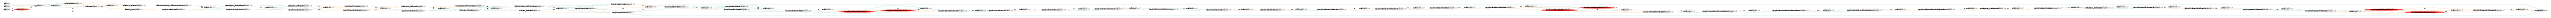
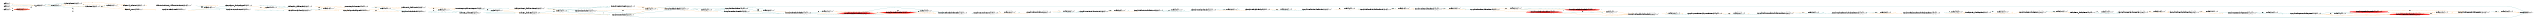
  digraph {
    rankdir=LR
    node [color=gray40 fillcolor=white shape=hexagon style=filled]
    edge [color=darkorange style=bold]
    n1 [color=blue label="!ShapeUtils.equal(this.seriesShapes,that.seriesShapes)@@@61@@@['1', '1', '0']"]
    n2 [label="return false@@@62@@@['1', '1', '0']" shape=box]
    n3 [label="!ShapeUtils.equal(this.defaultShape,that.defaultShape)@@@64@@@['1', '1', '0']" shape=octagon]
    n4 [label="return false@@@65@@@['1', '1', '0']" shape=ellipse]
    n5 [label="!Objects.equals(this.itemLabelsVisibleList,that.itemLabelsVisibleList)@@@67@@@['1', '1', '0']" shape=octagon]
    n6 [color=blue label="!Objects.equals(this.defaultItemLabelsVisible,that.defaultItemLabelsVisible)@@@70@@@['1', '1', '0']" shape=box]
    n7 [label="return false@@@71@@@['1', '1', '0']"]
    n8 [color=blue label="!Objects.equals(this.itemLabelFontMap,that.itemLabelFontMap)@@@73@@@['1', '1', '0']" shape=box]
    n9 [label="return false@@@74@@@['1', '1', '0']"]
    n10 [color=blue label="!Objects.equals(this.defaultItemLabelFont,that.defaultItemLabelFont)@@@76@@@['1', '1', '0']" shape=ellipse]
    n11 [color=blue label="return false@@@68@@@['1', '1', '0']" shape=octagon]
    n12 [label="return false@@@44@@@['1', '1', '0']" shape=box]
    n13 [color=blue label="!PaintUtils.equal(this.defaultOutlinePaint,that.defaultOutlinePaint)@@@46@@@['1', '1', '0']" shape=ellipse]
-   n14 [label="return false@@@47@@@['1', '1', '0']" shape=box]
    n15 [label="!Objects.equals(this.seriesStrokes,that.seriesStrokes)@@@49@@@['1', '1', '0']" shape=box]
    n16 [fillcolor=tomato label="Object obj@@@2@@@['1', '1', '1']" shape=octagon]
    n17 [color=blue label="obj == this@@@3@@@['1', '1', '1']" shape=ellipse]
    n18 [color=blue label="final TextBox that = (TextBox)obj@@@9@@@['0', '0', '1']" shape=box]
    n19 [color=blue label="AbstractRenderer that = (AbstractRenderer)obj@@@9@@@['1', '1', '0']" shape=box]
    n20 [label="return true@@@4@@@['1', '1', '1']" shape=box]
    n21 [label="!(obj instanceof AbstractRenderer)@@@6@@@['1', '1', '0']" shape=box]
    n22 [color=blue label="!(obj instanceof TextBox)@@@6@@@['0', '0', '1']" shape=box]
    n23 [label="!Objects.equals(this.outlinePaint,that.outlinePaint)@@@10@@@['0', '0', '1']"]
    n24 [color=blue label="this.dataBoundsIncludesVisibleSeriesOnly != that.dataBoundsIncludesVisibleSeriesOnly@@@10@@@['1', '1', '0']"]
    n25 [color=blue label="return false@@@86@@@['1', '1', '0']" shape=octagon]
    n26 [color=blue label="!Objects.equals(this.defaultPositiveItemLabelPosition,that.defaultPositiveItemLabelPosition)@@@88@@@['1', '1', '0']" shape=octagon]
    n27 [label="return false@@@89@@@['1', '1', '0']"]
    n28 [label="!Objects.equals(this.negativeItemLabelPositionMap,that.negativeItemLabelPositionMap)@@@91@@@['1', '1', '0']" shape=octagon]
    n29 [label="this.treatLegendShapeAsLine != that.treatLegendShapeAsLine@@@13@@@['1', '1', '0']"]
    n30 [color=blue label="return false@@@11@@@['1', '1', '1']" shape=box]
    n31 [color=blue label="this.defaultEntityRadius != that.defaultEntityRadius@@@16@@@['1', '1', '0']" shape=ellipse]
    n32 [color=blue label="return false@@@14@@@['1', '1', '1']"]
    n33 [color=blue label="!Objects.equals(this.outlineStroke,that.outlineStroke)@@@13@@@['0', '0', '1']"]
    n34 [color=blue label="return false@@@77@@@['1', '1', '0']" shape=octagon]
    n35 [color=blue fillcolor=red label="!PaintUtils.equal(this.itemLabelPaints,that.itemLabelPaints)@@@79@@@['0', '1', '0']" shape=ellipse]
    n36 [fillcolor=red label="!Objects.equals(this.itemLabelPaintList,that.itemLabelPaintList)@@@79@@@['1', '0', '0']" shape=ellipse]
    n37 [color=blue label="!PaintUtils.equal(this.seriesFillPaints,that.seriesFillPaints)@@@37@@@['0', '1', '0']"]
    n38 [label="return false@@@38@@@['1', '1', '0']"]
    n39 [label="!PaintUtils.equal(this.defaultFillPaint,that.defaultFillPaint)@@@40@@@['1', '1', '0']" shape=octagon]
    n40 [label="return false@@@41@@@['1', '1', '0']" shape=ellipse]
    n41 [fillcolor=red label="!Objects.equals(this.outlinePaintList,that.outlinePaintList)@@@43@@@['1', '0', '0']"]
    n42 [fillcolor=red label="!PaintUtils.equal(this.outlinePaints,that.outlinePaints)@@@43@@@['0', '1', '0']"]
    n43 [color=blue label="return false@@@53@@@['1', '1', '0']" shape=octagon]
    n44 [label="!Objects.equals(this.seriesOutlineStrokes,that.seriesOutlineStrokes)@@@55@@@['1', '1', '0']" shape=box]
    n45 [color=blue label="!Objects.equals(this.defaultOutlineStroke,that.defaultOutlineStroke)@@@58@@@['1', '1', '0']" shape=ellipse]
    n46 [label="return false@@@56@@@['1', '1', '0']" shape=ellipse]
    n47 [color=blue label="return false@@@7@@@['1', '1', '1']"]
    n48 [color=blue label="return false@@@23@@@['1', '1', '1']" shape=octagon]
    n49 [color=blue label="this.shadowXOffset != that.shadowXOffset@@@25@@@['0', '0', '1']"]
    n50 [color=blue label="!this.seriesVisibleInLegendList.equals(that.seriesVisibleInLegendList)@@@25@@@['1', '1', '0']" shape=box]
    n51 [label="return false@@@26@@@['1', '1', '1']" shape=ellipse]
    n52 [label="this.shadowYOffset != that.shadowYOffset@@@28@@@['0', '0', '1']" shape=ellipse]
    n53 [color=blue label="this.defaultSeriesVisibleInLegend != that.defaultSeriesVisibleInLegend@@@28@@@['1', '1', '0']"]
    n54 [color=blue label="!Objects.equals(this.fillPaintList,that.fillPaintList)@@@37@@@['1', '0', '0']" shape=box]
    n55 [color=blue label="!Objects.equals(this.textBlock,that.textBlock)@@@31@@@['0', '0', '1']" shape=ellipse]
    n56 [color=blue fillcolor=lightgray label="return true@@@34@@@['1', '1', '1']" shape=ellipse]
    n57 [color=blue label="return false@@@32@@@['1', '1', '1']" shape=box]
    n58 [label="!PaintUtils.equal(this.defaultPaint,that.defaultPaint)@@@34@@@['1', '1', '0']"]
    n59 [color=blue label="return false@@@92@@@['1', '1', '0']" shape=ellipse]
    n60 [color=blue label="!Objects.equals(this.defaultNegativeItemLabelPosition,that.defaultNegativeItemLabelPosition)@@@94@@@['1', '1', '0']" shape=octagon]
    n61 [label="!Objects.equals(this.defaultLegendTextFont,that.defaultLegendTextFont)@@@115@@@['1', '1', '0']"]
    n62 [fillcolor=red label="!PaintUtils.equal(this.legendTextPaints,that.legendTextPaints)@@@118@@@['0', '1', '0']" shape=octagon]
    n63 [fillcolor=red label="!Objects.equals(this.legendTextPaint,that.legendTextPaint)@@@118@@@['1', '0', '0']" shape=octagon]
    n64 [label="return false@@@116@@@['1', '1', '0']" shape=ellipse]
    n65 [label="!PaintUtils.equal(this.defaultLegendTextPaint,that.defaultLegendTextPaint)@@@121@@@['1', '1', '0']" shape=ellipse]
    n66 [label="return false@@@119@@@['1', '1', '0']"]
    n67 [color=blue label="!PaintUtils.equal(this.seriesPaints,that.seriesPaints)@@@31@@@['0', '1', '0']"]
    n68 [label="!Objects.equals(this.paintList,that.paintList)@@@31@@@['1', '0', '0']"]
    n69 [label="return false@@@29@@@['1', '1', '1']" shape=box]
    n70 [color=blue label="!Objects.equals(this.createEntitiesList,that.createEntitiesList)@@@100@@@['1', '1', '0']" shape=octagon]
    n71 [label="this.defaultCreateEntities != that.defaultCreateEntities@@@103@@@['1', '1', '0']" shape=box]
    n72 [color=blue label="return false@@@101@@@['1', '1', '0']" shape=box]
    n73 [color=blue label="return false@@@104@@@['1', '1', '0']" shape=octagon]
    n74 [color=blue label="!ShapeUtils.equal(this.seriesLegendShapes,that.seriesLegendShapes)@@@106@@@['1', '1', '0']" shape=box]
    n75 [color=blue label="return false@@@20@@@['1', '1', '1']" shape=ellipse]
    n76 [color=blue label="this.defaultSeriesVisible != that.defaultSeriesVisible@@@22@@@['1', '1', '0']"]
    n77 [label="!Objects.equals(this.shadowPaint,that.shadowPaint)@@@22@@@['0', '0', '1']" shape=ellipse]
    n78 [label="return false@@@17@@@['1', '1', '1']" shape=ellipse]
    n79 [label="!this.seriesVisibleList.equals(that.seriesVisibleList)@@@19@@@['1', '1', '0']"]
    n80 [label="!Objects.equals(this.backgroundPaint,that.backgroundPaint)@@@19@@@['0', '0', '1']" shape=ellipse]
    n81 [label="return false@@@107@@@['1', '1', '0']" shape=ellipse]
    n82 [color=blue label="!ShapeUtils.equal(this.defaultLegendShape,that.defaultLegendShape)@@@109@@@['1', '1', '0']" shape=box]
    n83 [label="return false@@@122@@@['1', '1', '0']"]
    n84 [label="return false@@@35@@@['1', '1', '0']" shape=octagon]
    n85 [label="return false@@@80@@@['1', '1', '0']" shape=octagon]
    n86 [label="!PaintUtils.equal(this.defaultItemLabelPaint,that.defaultItemLabelPaint)@@@82@@@['1', '1', '0']" shape=octagon]
    n87 [label="return false@@@83@@@['1', '1', '0']" shape=box]
    n88 [label="!Objects.equals(this.positiveItemLabelPositionMap,that.positiveItemLabelPositionMap)@@@85@@@['1', '1', '0']" shape=ellipse]
    n89 [label="this.itemLabelAnchorOffset != that.itemLabelAnchorOffset@@@97@@@['1', '1', '0']" shape=box]
    n90 [color=blue label="return false@@@95@@@['1', '1', '0']" shape=box]
    n91 [label="return false@@@50@@@['1', '1', '0']" shape=octagon]
    n92 [label="!Objects.equals(this.defaultStroke,that.defaultStroke)@@@52@@@['1', '1', '0']"]
    n93 [label="return false@@@59@@@['1', '1', '0']" shape=box]
    n94 [label="!Objects.equals(this.interiorGap,that.interiorGap)@@@16@@@['0', '0', '1']"]
    n95 [label="return false@@@98@@@['1', '1', '0']" shape=octagon]
    n96 [label="return false@@@110@@@['1', '1', '0']"]
    n97 [color=blue label="!Objects.equals(this.legendTextFontMap,that.legendTextFontMap)@@@112@@@['1', '1', '0']" shape=ellipse]
    n98 [color=blue label="return false@@@113@@@['1', '1', '0']" shape=ellipse]
    n99 [fillcolor=lightgray label="equals['1', '0', '0']" shape=octagon]
    n100 [fillcolor=lightgray label="equals['0', '1', '0']" shape=box]
    n101 [color=blue fillcolor=lightgray label="equals['0', '0', '1']" shape=box]
    n1 -> n2 [color=teal]
    n1 -> n2 [label=true style=dotted]
    n1 -> n3
    n2 -> n3 [color=teal]
    n3 -> n4
    n3 -> n4 [color=teal label=true style=dotted]
    n3 -> n5 [color=teal]
    n4 -> n5
    n5 -> n6
    n5 -> n11
    n5 -> n11 [color=teal label=true style=dotted]
    n6 -> n7 [label=true style=dotted]
    n6 -> n7 [color=teal]
    n6 -> n8
    n7 -> n8
    n8 -> n9 [color=teal]
    n8 -> n9 [color=teal label=true style=dotted]
    n8 -> n10
    n9 -> n10 [color=teal]
    n10 -> n34
    n10 -> n34 [label=true style=dotted]
    n10 -> n35
    n10 -> n36
    n11 -> n6 [color=teal]
    n12 -> n13 [color=teal]
-   n13 -> n14 [color=teal]
-   n13 -> n14 [label=true style=dotted]
    n13 -> n15 [color=teal]
-   n14 -> n15 [color=teal]
    n15 -> n91 [color=teal label=true style=dotted]
    n15 -> n91
    n15 -> n92
    n16 -> n17 [label=obj style=solid]
    n16 -> n18 [color=teal label=obj style=solid]
    n16 -> n19 [label=obj style=solid]
    n17 -> n20
    n17 -> n20 [color=teal label=true style=dotted]
    n17 -> n21 [color=teal]
    n17 -> n22 [color=teal]
    n18 -> n23
    n19 -> n24
    n20 -> n21
    n20 -> n22
    n21 -> n19
    n21 -> n22 [color=teal label=0 style=dotted]
    n21 -> n47
    n21 -> n47 [color=teal label=true style=dotted]
    n22 -> n18
    n22 -> n47 [color=teal]
    n22 -> n47 [color=teal label=true style=dotted]
    n23 -> n30
    n23 -> n30 [color=teal label=true style=dotted]
    n23 -> n33 [color=teal]
    n24 -> n29
    n24 -> n30 [color=teal label=true style=dotted]
    n24 -> n30 [color=teal]
    n25 -> n26
    n26 -> n27
    n26 -> n27 [label=true style=dotted]
    n26 -> n28 [color=teal]
    n27 -> n28 [color=teal]
    n28 -> n59 [color=teal]
    n28 -> n59 [color=teal label=true style=dotted]
    n28 -> n60
    n29 -> n31 [color=teal]
    n29 -> n32
    n29 -> n32 [label=true style=dotted]
    n30 -> n29 [color=teal]
    n30 -> n33 [color=teal]
    n31 -> n78 [label=true style=dotted]
    n31 -> n78
    n31 -> n79
    n32 -> n31 [color=teal]
    n32 -> n94
    n33 -> n32
    n33 -> n32 [label=true style=dotted]
    n33 -> n94 [color=teal]
    n34 -> n35 [color=teal]
    n34 -> n36 [color=teal]
    n35 -> n85 [label=true style=dotted]
    n35 -> n85
    n35 -> n86
    n36 -> n35 [label=0 style=dashed]
    n36 -> n85 [color=teal label=true style=dotted]
    n36 -> n85 [color=teal]
    n36 -> n86
    n37 -> n38 [color=teal label=true style=dotted]
    n37 -> n38
    n37 -> n39 [color=teal]
    n38 -> n39
    n39 -> n40 [color=teal]
    n39 -> n40 [color=teal label=true style=dotted]
    n39 -> n41
    n39 -> n42 [color=teal]
    n40 -> n41
    n40 -> n42
    n41 -> n12 [color=teal]
    n41 -> n12 [color=teal label=true style=dotted]
    n41 -> n13
    n41 -> n42 [color=teal label=0 style=dashed]
    n42 -> n12 [label=true style=dotted]
    n42 -> n12 [color=teal]
    n42 -> n13
    n43 -> n44 [color=teal]
    n44 -> n45
    n44 -> n46 [color=teal]
    n44 -> n46 [label=true style=dotted]
    n45 -> n1 [color=teal]
    n45 -> n93 [color=teal label=true style=dotted]
    n45 -> n93 [color=teal]
    n46 -> n45 [color=teal]
    n47 -> n18
    n47 -> n19
    n48 -> n49 [color=teal]
    n48 -> n50
    n49 -> n51 [color=teal]
    n49 -> n51 [label=true style=dotted]
    n49 -> n52 [color=teal]
    n50 -> n51 [color=teal]
    n50 -> n51 [color=teal label=true style=dotted]
    n50 -> n53 [color=teal]
    n51 -> n52
    n51 -> n53
    n52 -> n55
    n52 -> n69 [color=teal]
    n52 -> n69 [label=true style=dotted]
    n53 -> n67 [color=teal]
    n53 -> n68 [color=teal]
    n53 -> n69 [label=true style=dotted]
    n53 -> n69
    n54 -> n38 [color=teal]
    n54 -> n38 [color=teal label=true style=dotted]
    n54 -> n39 [color=teal]
    n55 -> n56 [color=teal]
    n55 -> n57
    n55 -> n57 [color=teal label=true style=dotted]
    n57 -> n56 [color=teal]
    n57 -> n58
    n58 -> n37
    n58 -> n54 [color=teal]
    n58 -> n84 [color=teal]
    n58 -> n84 [color=teal label=true style=dotted]
    n59 -> n60
    n60 -> n89
    n60 -> n90 [color=teal]
    n60 -> n90 [label=true style=dotted]
    n61 -> n62
    n61 -> n63 [color=teal]
    n61 -> n64
    n61 -> n64 [color=teal label=true style=dotted]
    n62 -> n65
    n62 -> n66
    n62 -> n66 [label=true style=dotted]
    n63 -> n62 [color=teal label=0 style=dashed]
    n63 -> n65
    n63 -> n66
    n63 -> n66 [label=true style=dotted]
    n64 -> n62
    n64 -> n63 [color=teal]
    n65 -> n56
    n65 -> n83 [color=teal]
    n65 -> n83 [label=true style=dotted]
    n66 -> n65
    n67 -> n57 [color=teal label=true style=dotted]
    n67 -> n57
    n67 -> n58
    n68 -> n55 [label=0 style=dashed]
    n68 -> n57
    n68 -> n57 [color=teal label=true style=dotted]
    n68 -> n58 [color=teal]
    n69 -> n55 [color=teal]
    n69 -> n67 [color=teal]
    n69 -> n68 [color=teal]
    n70 -> n71
    n70 -> n72 [color=teal label=true style=dotted]
    n70 -> n72 [color=teal]
    n71 -> n73 [label=true style=dotted]
    n71 -> n73 [color=teal]
    n71 -> n74 [color=teal]
    n72 -> n71
    n73 -> n74 [color=teal]
    n74 -> n81
    n74 -> n81 [color=teal label=true style=dotted]
    n74 -> n82
    n75 -> n76
    n75 -> n77 [color=teal]
    n76 -> n48 [color=teal label=true style=dotted]
    n76 -> n48
    n76 -> n50
    n77 -> n48 [color=teal]
    n77 -> n48 [label=true style=dotted]
    n77 -> n49 [color=teal]
    n78 -> n79
    n78 -> n80
    n79 -> n75 [label=true style=dotted]
    n79 -> n75 [color=teal]
    n79 -> n76
    n80 -> n75 [color=teal label=true style=dotted]
    n80 -> n75
    n80 -> n77
    n81 -> n82
    n82 -> n96
    n82 -> n96 [label=true style=dotted]
    n82 -> n97
    n83 -> n56
    n84 -> n37 [color=teal]
    n84 -> n54 [color=teal]
    n85 -> n86
    n86 -> n87 [color=teal label=true style=dotted]
    n86 -> n87
    n86 -> n88 [color=teal]
    n87 -> n88
    n88 -> n25
    n88 -> n25 [label=true style=dotted]
    n88 -> n26 [color=teal]
    n89 -> n70
    n89 -> n95 [label=true style=dotted]
    n89 -> n95 [color=teal]
    n90 -> n89
    n91 -> n92 [color=teal]
    n92 -> n43 [label=true style=dotted]
    n92 -> n43
    n92 -> n44 [color=teal]
    n93 -> n1 [color=teal]
    n94 -> n78 [label=true style=dotted]
    n94 -> n78 [color=teal]
    n94 -> n80
    n95 -> n70
    n96 -> n97 [color=teal]
    n97 -> n61 [color=teal]
    n97 -> n98 [color=teal label=true style=dotted]
    n97 -> n98 [color=teal]
    n98 -> n61 [color=teal]
    n99 -> n16 [color=teal label=true style=dotted]
    n99 -> n17
    n100 -> n16 [color=teal label=true style=dotted]
    n100 -> n17 [color=teal]
    n101 -> n16 [color=teal label=true style=dotted]
    n101 -> n17
  }
